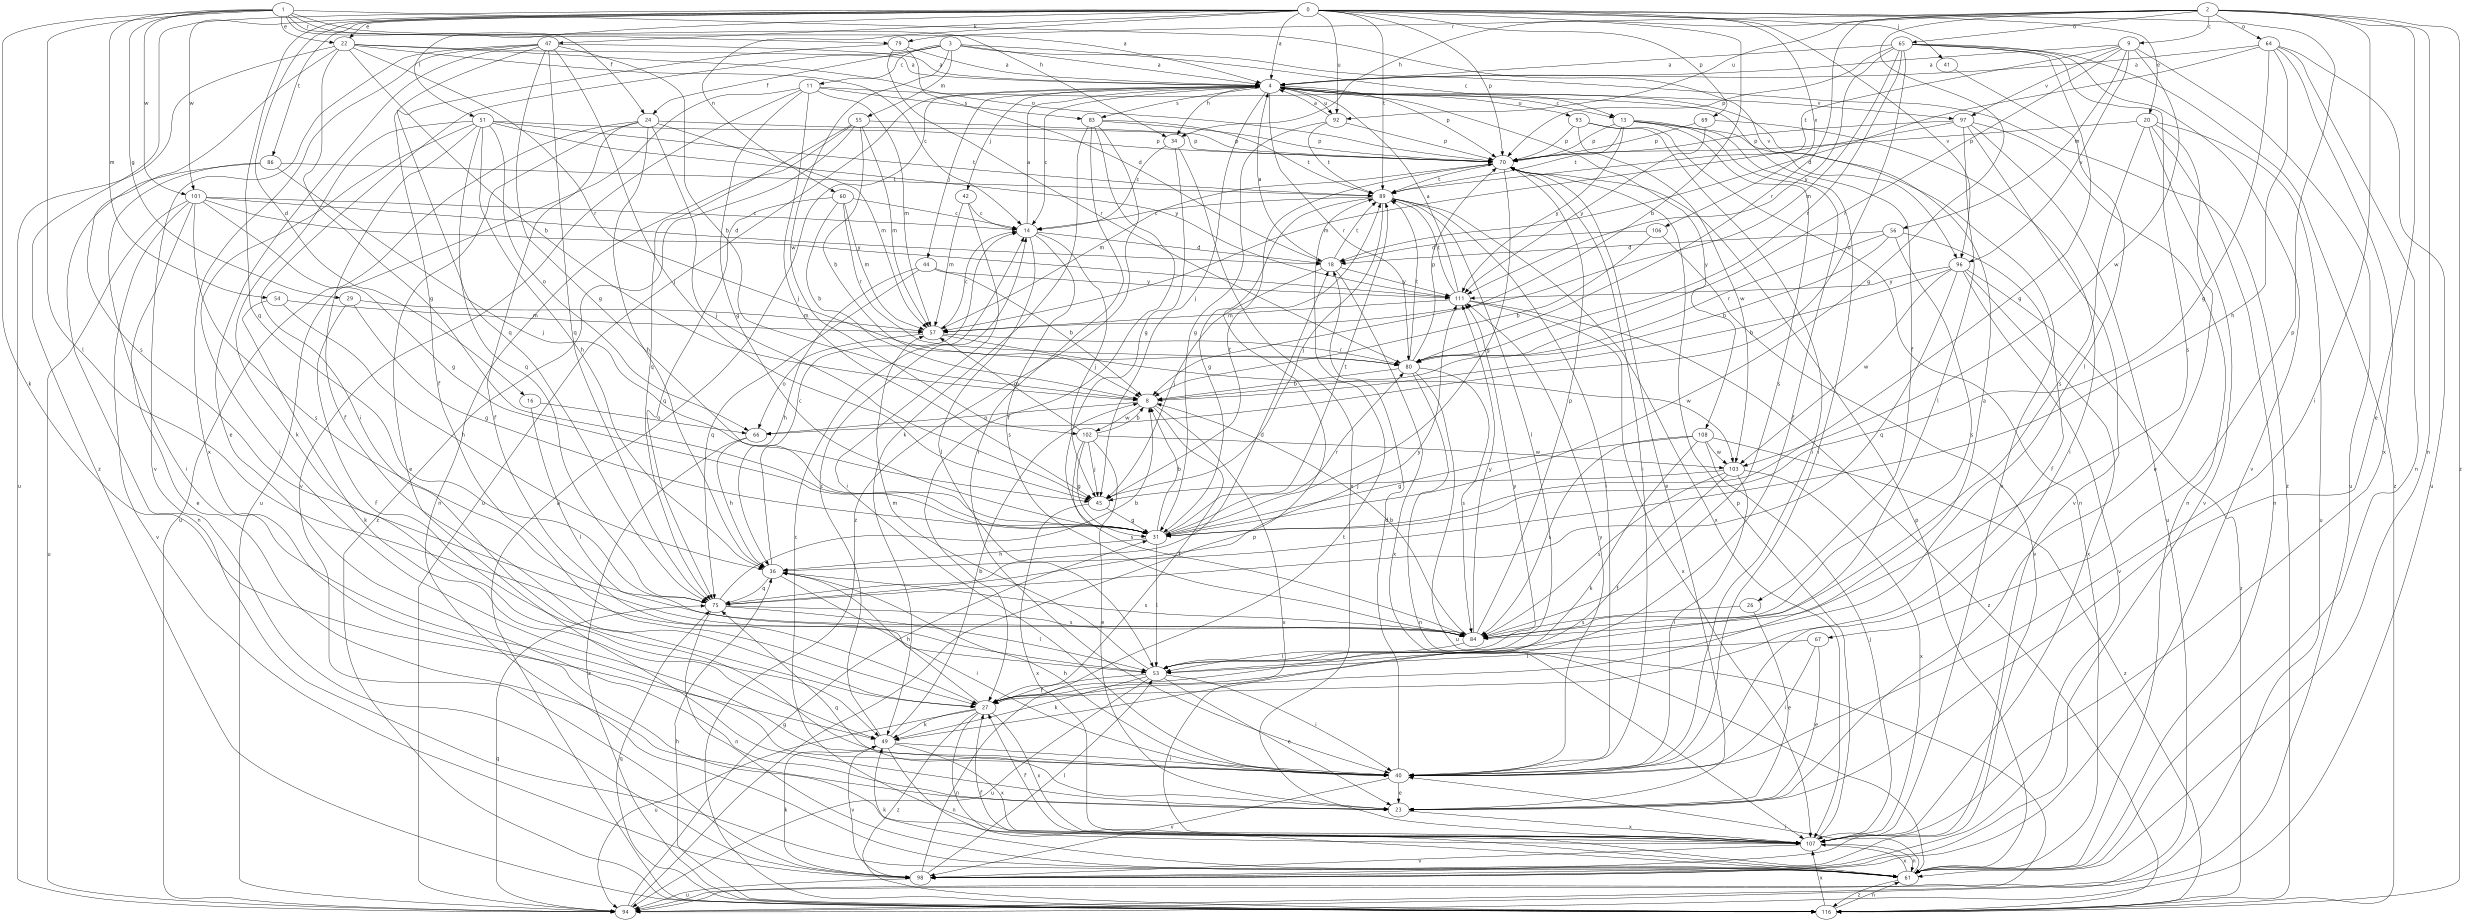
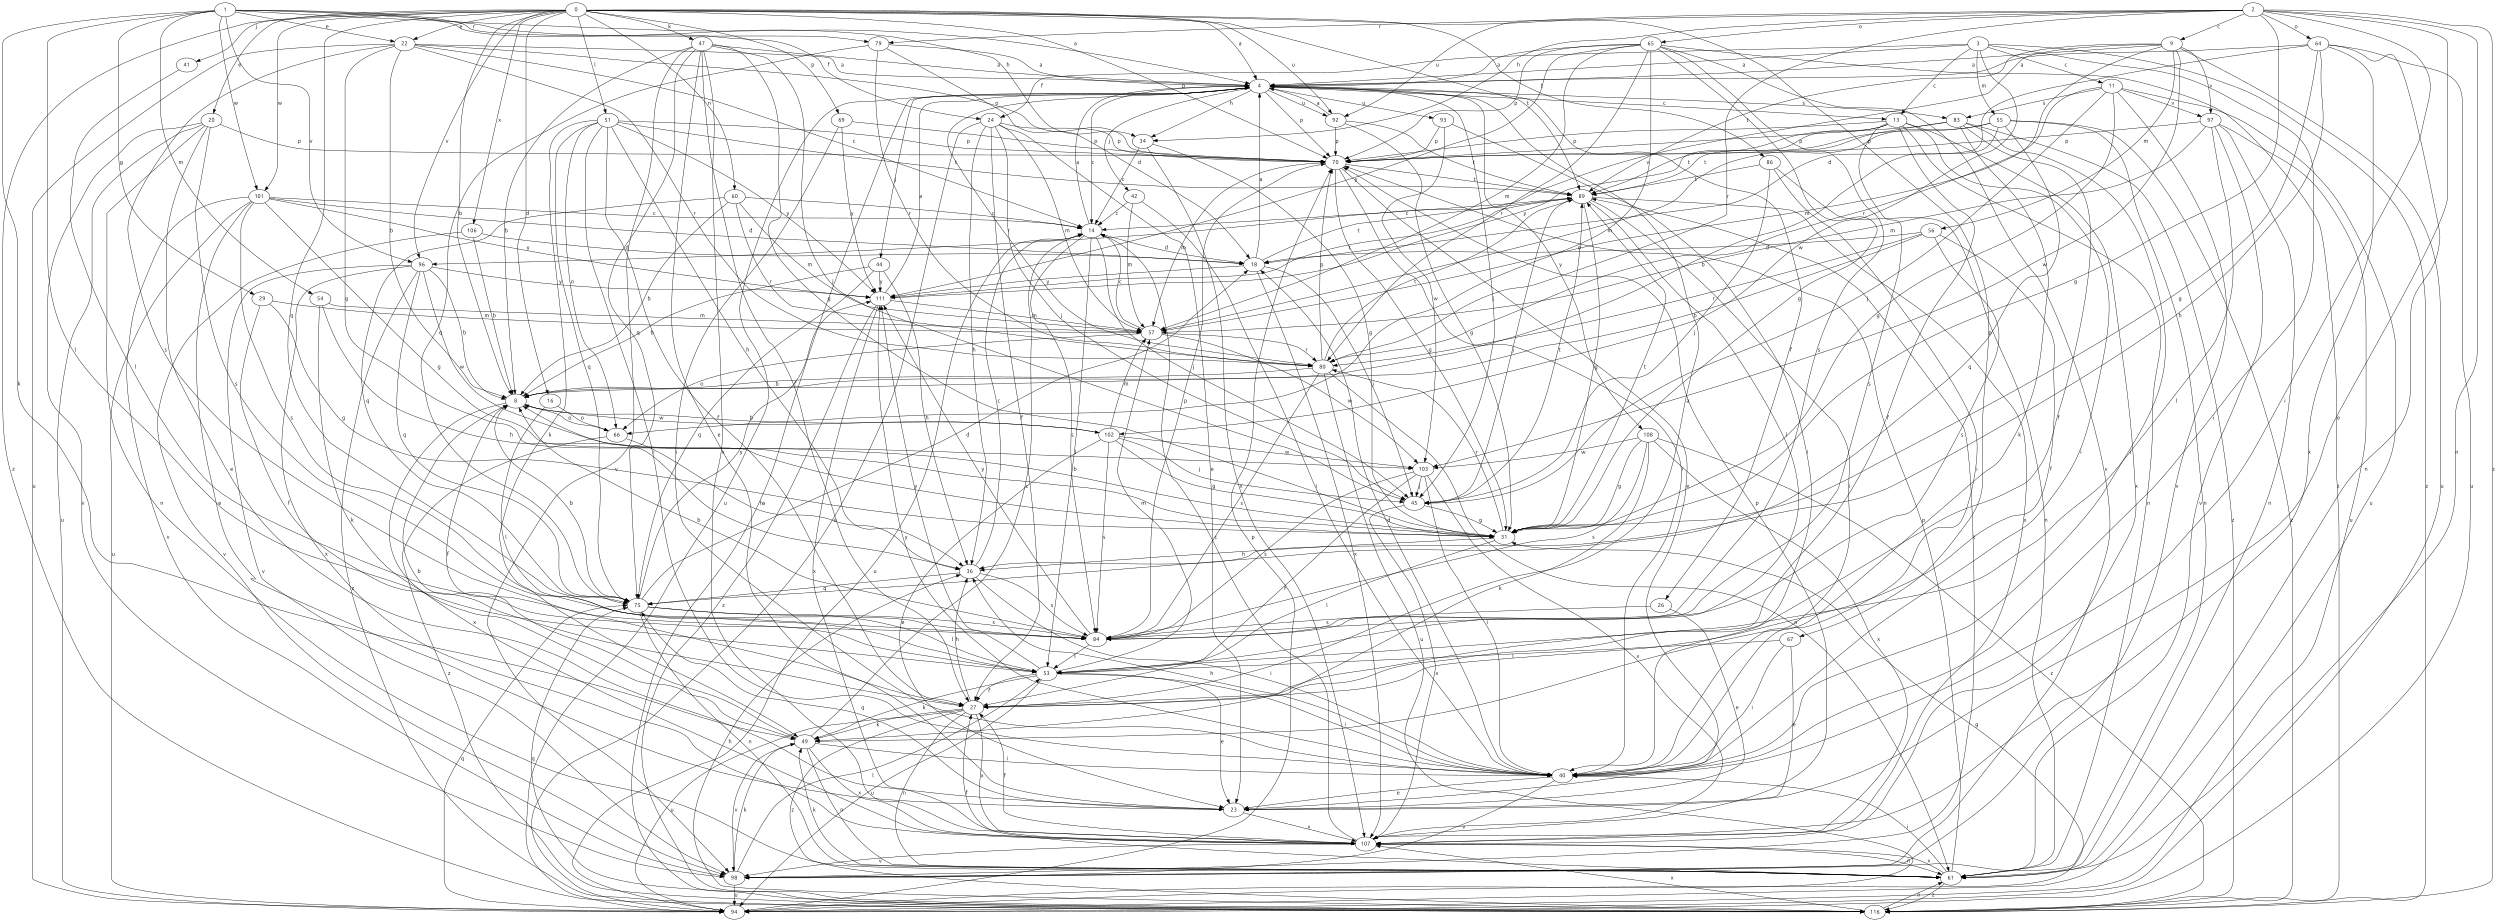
  strict digraph {
    fontname=Ubuntu
    node [fontname=Ubuntu]
    edge [fontname=Ubuntu]
    0
    4
    8
    16
    20
    22
    41
    47
    51
    60
    67
    69
    70
    75
    86
    89
    92
    96
    101
    106
    116
    34
    80
    13
    14
    26
    42
    44
    45
    83
    93
    94
    108
    102
    27
    66
    107
    53
    23
    61
    98
    84
    31
    49
    40
    111
    36
    57
    18
    103
    1
    24
    29
    54
    79
    2
    9
    64
    65
    56
    97
    3
    11
    55
    0 -> 4 [label=a]
    0 -> 8 [label=b]
    0 -> 16 [label=d]
    0 -> 20 [label=e]
    0 -> 22 [label=e]
    0 -> 41 [label=j]
    0 -> 47 [label=k]
    0 -> 51 [label=l]
    0 -> 60 [label=n]
    0 -> 67 [label=p]
    0 -> 69 [label=p]
    0 -> 70 [label=p]
    0 -> 75 [label=q]
    0 -> 86 [label=t]
    0 -> 89 [label=t]
    0 -> 92 [label=u]
    0 -> 96 [label=v]
    0 -> 101 [label=w]
    0 -> 106 [label=x]
    0 -> 116 [label=z]
    4 -> 70 [label=p]
    4 -> 92 [label=u]
    4 -> 34 [label=h]
    4 -> 80 [label=r]
    4 -> 13 [label=c]
    4 -> 14 [label=c]
    4 -> 26 [label=f]
    4 -> 42 [label=j]
    4 -> 44 [label=j]
    4 -> 45 [label=j]
    4 -> 83 [label=s]
    4 -> 93 [label=u]
    4 -> 94 [label=u]
    4 -> 108 [label=y]
    8 -> 102 [label=w]
    8 -> 27 [label=f]
    8 -> 66 [label=o]
    8 -> 107 [label=x]
    16 -> 66 [label=o]
    16 -> 53 [label=l]
    20 -> 70 [label=p]
    20 -> 94 [label=u]
    20 -> 23 [label=e]
    20 -> 61 [label=n]
    20 -> 98 [label=v]
    20 -> 84 [label=s]
    22 -> 4 [label=a]
    22 -> 8 [label=b]
    22 -> 70 [label=o]
    22 -> 80 [label=r]
    22 -> 14 [label=c]
    22 -> 94 [label=u]
    22 -> 84 [label=s]
    22 -> 31 [label=g]
    41 -> 53 [label=l]
    47 -> 4 [label=a]
    47 -> 8 [label=b]
    47 -> 75 [label=q]
    47 -> 45 [label=j]
    47 -> 27 [label=f]
    47 -> 107 [label=x]
    47 -> 23 [label=e]
    47 -> 98 [label=v]
    47 -> 31 [label=g]
    51 -> 70 [label=p]
    51 -> 75 [label=q]
    51 -> 89 [label=t]
    51 -> 27 [label=f]
    51 -> 66 [label=o]
    51 -> 49 [label=k]
    51 -> 40 [label=i]
    51 -> 111 [label=y]
    51 -> 36 [label=h]
    60 -> 8 [label=b]
    60 -> 75 [label=q]
    60 -> 80 [label=r]
    60 -> 14 [label=c]
    60 -> 57 [label=m]
    67 -> 53 [label=l]
    67 -> 23 [label=e]
    67 -> 40 [label=i]
    69 -> 70 [label=p]
    69 -> 40 [label=i]
    69 -> 111 [label=y]
    70 -> 89 [label=t]
    70 -> 23 [label=e]
    70 -> 31 [label=g]
    70 -> 40 [label=i]
    70 -> 57 [label=m]
    75 -> 8 [label=b]
    75 -> 53 [label=l]
    75 -> 61 [label=n]
    75 -> 84 [label=s]
    75 -> 111 [label=y]
    75 -> 18 [label=d]
    86 -> 89 [label=t]
    86 -> 45 [label=j]
    86 -> 61 [label=n]
    86 -> 40 [label=i]
    89 -> 14 [label=c]
    89 -> 45 [label=j]
    89 -> 107 [label=x]
    89 -> 53 [label=l]
    89 -> 31 [label=g]
    89 -> 40 [label=i]
    92 -> 4 [label=a]
    92 -> 70 [label=p]
    92 -> 89 [label=t]
    92 -> 31 [label=g]
    96 -> 8 [label=b]
    96 -> 75 [label=q]
    96 -> 116 [label=z]
    96 -> 107 [label=x]
    96 -> 98 [label=v]
    96 -> 111 [label=y]
    96 -> 103 [label=w]
    101 -> 14 [label=c]
    101 -> 94 [label=u]
    101 -> 23 [label=e]
    101 -> 98 [label=v]
    101 -> 84 [label=s]
    101 -> 31 [label=g]
    101 -> 111 [label=y]
    101 -> 18 [label=d]
    106 -> 8 [label=b]
    106 -> 98 [label=v]
    106 -> 18 [label=d]
    116 -> 4 [label=a]
    116 -> 75 [label=q]
    116 -> 107 [label=x]
    116 -> 61 [label=n]
    116 -> 36 [label=h]
    34 -> 14 [label=c]
    34 -> 107 [label=x]
    34 -> 31 [label=g]
    80 -> 8 [label=b]
    80 -> 70 [label=p]
    80 -> 89 [label=t]
    80 -> 94 [label=u]
    80 -> 61 [label=n]
    80 -> 84 [label=s]
    13 -> 70 [label=p]
    13 -> 89 [label=t]
    13 -> 27 [label=f]
    13 -> 107 [label=x]
    13 -> 84 [label=s]
    13 -> 40 [label=i]
    13 -> 111 [label=y]
    14 -> 4 [label=a]
    14 -> 45 [label=j]
+   14 -> 94 [label=u]
    14 -> 53 [label=l]
    14 -> 84 [label=s]
    14 -> 18 [label=d]
    26 -> 23 [label=e]
    26 -> 84 [label=s]
    42 -> 14 [label=c]
    42 -> 40 [label=i]
    42 -> 57 [label=m]
    44 -> 8 [label=b]
    44 -> 75 [label=q]
    44 -> 111 [label=y]
    44 -> 36 [label=h]
    45 -> 89 [label=t]
    45 -> 107 [label=x]
    45 -> 31 [label=g]
    83 -> 70 [label=p]
    83 -> 89 [label=t]
    83 -> 116 [label=z]
    83 -> 27 [label=f]
    83 -> 49 [label=k]
    83 -> 40 [label=i]
    93 -> 70 [label=p]
-   93 -> 61 [label=n]
+   13 -> 61 [label=n]
    93 -> 40 [label=i]
    93 -> 103 [label=w]
    94 -> 70 [label=p]
    94 -> 75 [label=q]
    94 -> 31 [label=g]
    108 -> 116 [label=z]
-   108 -> 107 [label=j]
+   108 -> 107 [label=x]
    108 -> 84 [label=s]
    108 -> 31 [label=g]
    108 -> 49 [label=k]
    108 -> 103 [label=w]
    102 -> 8 [label=b]
    102 -> 45 [label=j]
    102 -> 23 [label=e]
    102 -> 84 [label=s]
    102 -> 31 [label=g]
    102 -> 57 [label=m]
    102 -> 103 [label=w]
    27 -> 4 [label=a]
    27 -> 116 [label=z]
    27 -> 94 [label=u]
    27 -> 107 [label=x]
    27 -> 61 [label=n]
    27 -> 49 [label=k]
    27 -> 36 [label=h]
    66 -> 116 [label=z]
    66 -> 36 [label=h]
    107 -> 70 [label=p]
    107 -> 14 [label=c]
    107 -> 27 [label=f]
    107 -> 61 [label=n]
    107 -> 98 [label=v]
    53 -> 94 [label=u]
    53 -> 27 [label=f]
    53 -> 23 [label=e]
    53 -> 49 [label=k]
    53 -> 40 [label=i]
    53 -> 111 [label=y]
    53 -> 57 [label=m]
    23 -> 75 [label=q]
    23 -> 107 [label=x]
    61 -> 70 [label=p]
    61 -> 116 [label=z]
    61 -> 27 [label=f]
    61 -> 107 [label=x]
    61 -> 49 [label=k]
    61 -> 40 [label=i]
    98 -> 89 [label=t]
    98 -> 94 [label=u]
    98 -> 53 [label=l]
    98 -> 49 [label=k]
    84 -> 8 [label=b]
    84 -> 70 [label=p]
    84 -> 53 [label=l]
    84 -> 111 [label=y]
    31 -> 8 [label=b]
    31 -> 89 [label=t]
    31 -> 80 [label=r]
    31 -> 53 [label=l]
    31 -> 36 [label=h]
    49 -> 8 [label=b]
    49 -> 14 [label=c]
    49 -> 107 [label=x]
    49 -> 61 [label=n]
    49 -> 98 [label=v]
    49 -> 40 [label=i]
    40 -> 23 [label=e]
    40 -> 98 [label=v]
    40 -> 111 [label=y]
    40 -> 36 [label=h]
    40 -> 18 [label=d]
    111 -> 4 [label=a]
    111 -> 89 [label=t]
    111 -> 116 [label=z]
    111 -> 107 [label=x]
    111 -> 57 [label=m]
    36 -> 75 [label=q]
    36 -> 14 [label=c]
    36 -> 84 [label=s]
    36 -> 40 [label=i]
    57 -> 80 [label=r]
    57 -> 14 [label=c]
    57 -> 66 [label=o]
    57 -> 103 [label=w]
    18 -> 4 [label=a]
    18 -> 89 [label=t]
    18 -> 45 [label=j]
    18 -> 107 [label=x]
    18 -> 111 [label=y]
    103 -> 45 [label=j]
    103 -> 27 [label=f]
    103 -> 107 [label=x]
    103 -> 84 [label=s]
    103 -> 40 [label=i]
    1 -> 4 [label=a]
    1 -> 22 [label=e]
    1 -> 96 [label=v]
    1 -> 101 [label=w]
    1 -> 34 [label=h]
    1 -> 53 [label=l]
    1 -> 49 [label=k]
    1 -> 24 [label=f]
    1 -> 29 [label=g]
    1 -> 54 [label=m]
    1 -> 79 [label=r]
    24 -> 70 [label=p]
    24 -> 45 [label=j]
    24 -> 94 [label=u]
    24 -> 27 [label=f]
    24 -> 23 [label=e]
    24 -> 36 [label=h]
    24 -> 57 [label=m]
    29 -> 27 [label=f]
    29 -> 31 [label=g]
    29 -> 57 [label=m]
    54 -> 49 [label=k]
    54 -> 36 [label=h]
    54 -> 57 [label=m]
    79 -> 4 [label=a]
    79 -> 75 [label=q]
    79 -> 80 [label=r]
    79 -> 18 [label=d]
    2 -> 92 [label=u]
    2 -> 116 [label=z]
    2 -> 34 [label=h]
    2 -> 80 [label=r]
    2 -> 23 [label=e]
    2 -> 61 [label=n]
    2 -> 31 [label=g]
    2 -> 40 [label=i]
    2 -> 79 [label=r]
    2 -> 9 [label=c]
    2 -> 64 [label=o]
    2 -> 65 [label=o]
    9 -> 4 [label=a]
    9 -> 89 [label=t]
    9 -> 96 [label=v]
    9 -> 80 [label=r]
    9 -> 94 [label=u]
    9 -> 103 [label=w]
    9 -> 56 [label=m]
    9 -> 97 [label=v]
    64 -> 4 [label=a]
    64 -> 94 [label=u]
    64 -> 107 [label=x]
    64 -> 61 [label=n]
    64 -> 31 [label=g]
    64 -> 36 [label=h]
    64 -> 18 [label=d]
    65 -> 4 [label=a]
    65 -> 70 [label=p]
    65 -> 116 [label=z]
    65 -> 80 [label=r]
    65 -> 66 [label=o]
    65 -> 98 [label=v]
    65 -> 84 [label=s]
    65 -> 31 [label=g]
    65 -> 111 [label=y]
    65 -> 57 [label=m]
    56 -> 8 [label=b]
    56 -> 80 [label=r]
    56 -> 27 [label=f]
    56 -> 84 [label=s]
    56 -> 18 [label=d]
    97 -> 70 [label=p]
    97 -> 94 [label=u]
    97 -> 53 [label=l]
    97 -> 61 [label=n]
    97 -> 98 [label=v]
    97 -> 57 [label=m]
    3 -> 4 [label=a]
    3 -> 116 [label=z]
    3 -> 13 [label=c]
    3 -> 102 [label=w]
    3 -> 40 [label=i]
    3 -> 24 [label=f]
    3 -> 11 [label=c]
    3 -> 55 [label=m]
    11 -> 45 [label=j]
    11 -> 83 [label=s]
    11 -> 94 [label=u]
    11 -> 98 [label=v]
    11 -> 31 [label=g]
    11 -> 57 [label=m]
    11 -> 97 [label=v]
    55 -> 8 [label=b]
    55 -> 70 [label=p]
    55 -> 75 [label=q]
    55 -> 116 [label=z]
    55 -> 61 [label=n]
    55 -> 57 [label=m]
  }
